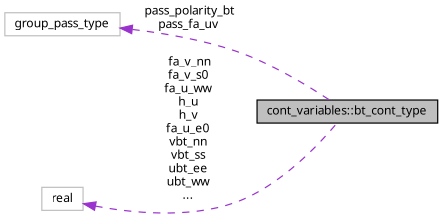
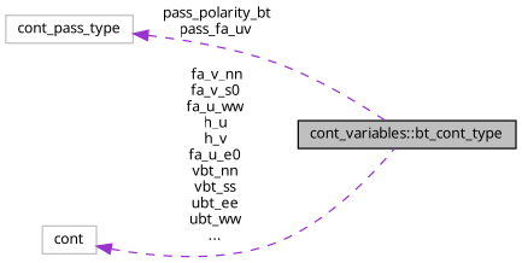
  digraph {
    fontname="Noto Sans"
    rankdir=LR
    node [color=grey75 fillcolor=white fontname="Noto Sans" fontsize=10 shape=record style=filled]
    edge [color=darkorchid3 dir=back fontname="Noto Sans" fontsize=10 labelfontname=Helvetica labelfontsize=10 style=dashed]
    n1 [color=black fillcolor=grey75 fontcolor=black height=0.2 label="cont_variables::bt_cont_type" width=0.4]
-   n2 [height=0.2 label=group_pass_type width=0.4]
-   n3 [height=0.2 label=real width=0.4]
+   n2 [height=0.2 label=cont_pass_type width=0.4]
+   n3 [height=0.2 label=cont width=0.4]
    n2 -> n1 [label=" pass_polarity_bt\npass_fa_uv"]
    n3 -> n1 [label=" fa_v_nn\nfa_v_s0\nfa_u_ww\nh_u\nh_v\nfa_u_e0\nvbt_nn\nvbt_ss\nubt_ee\nubt_ww\n..."]
  }
